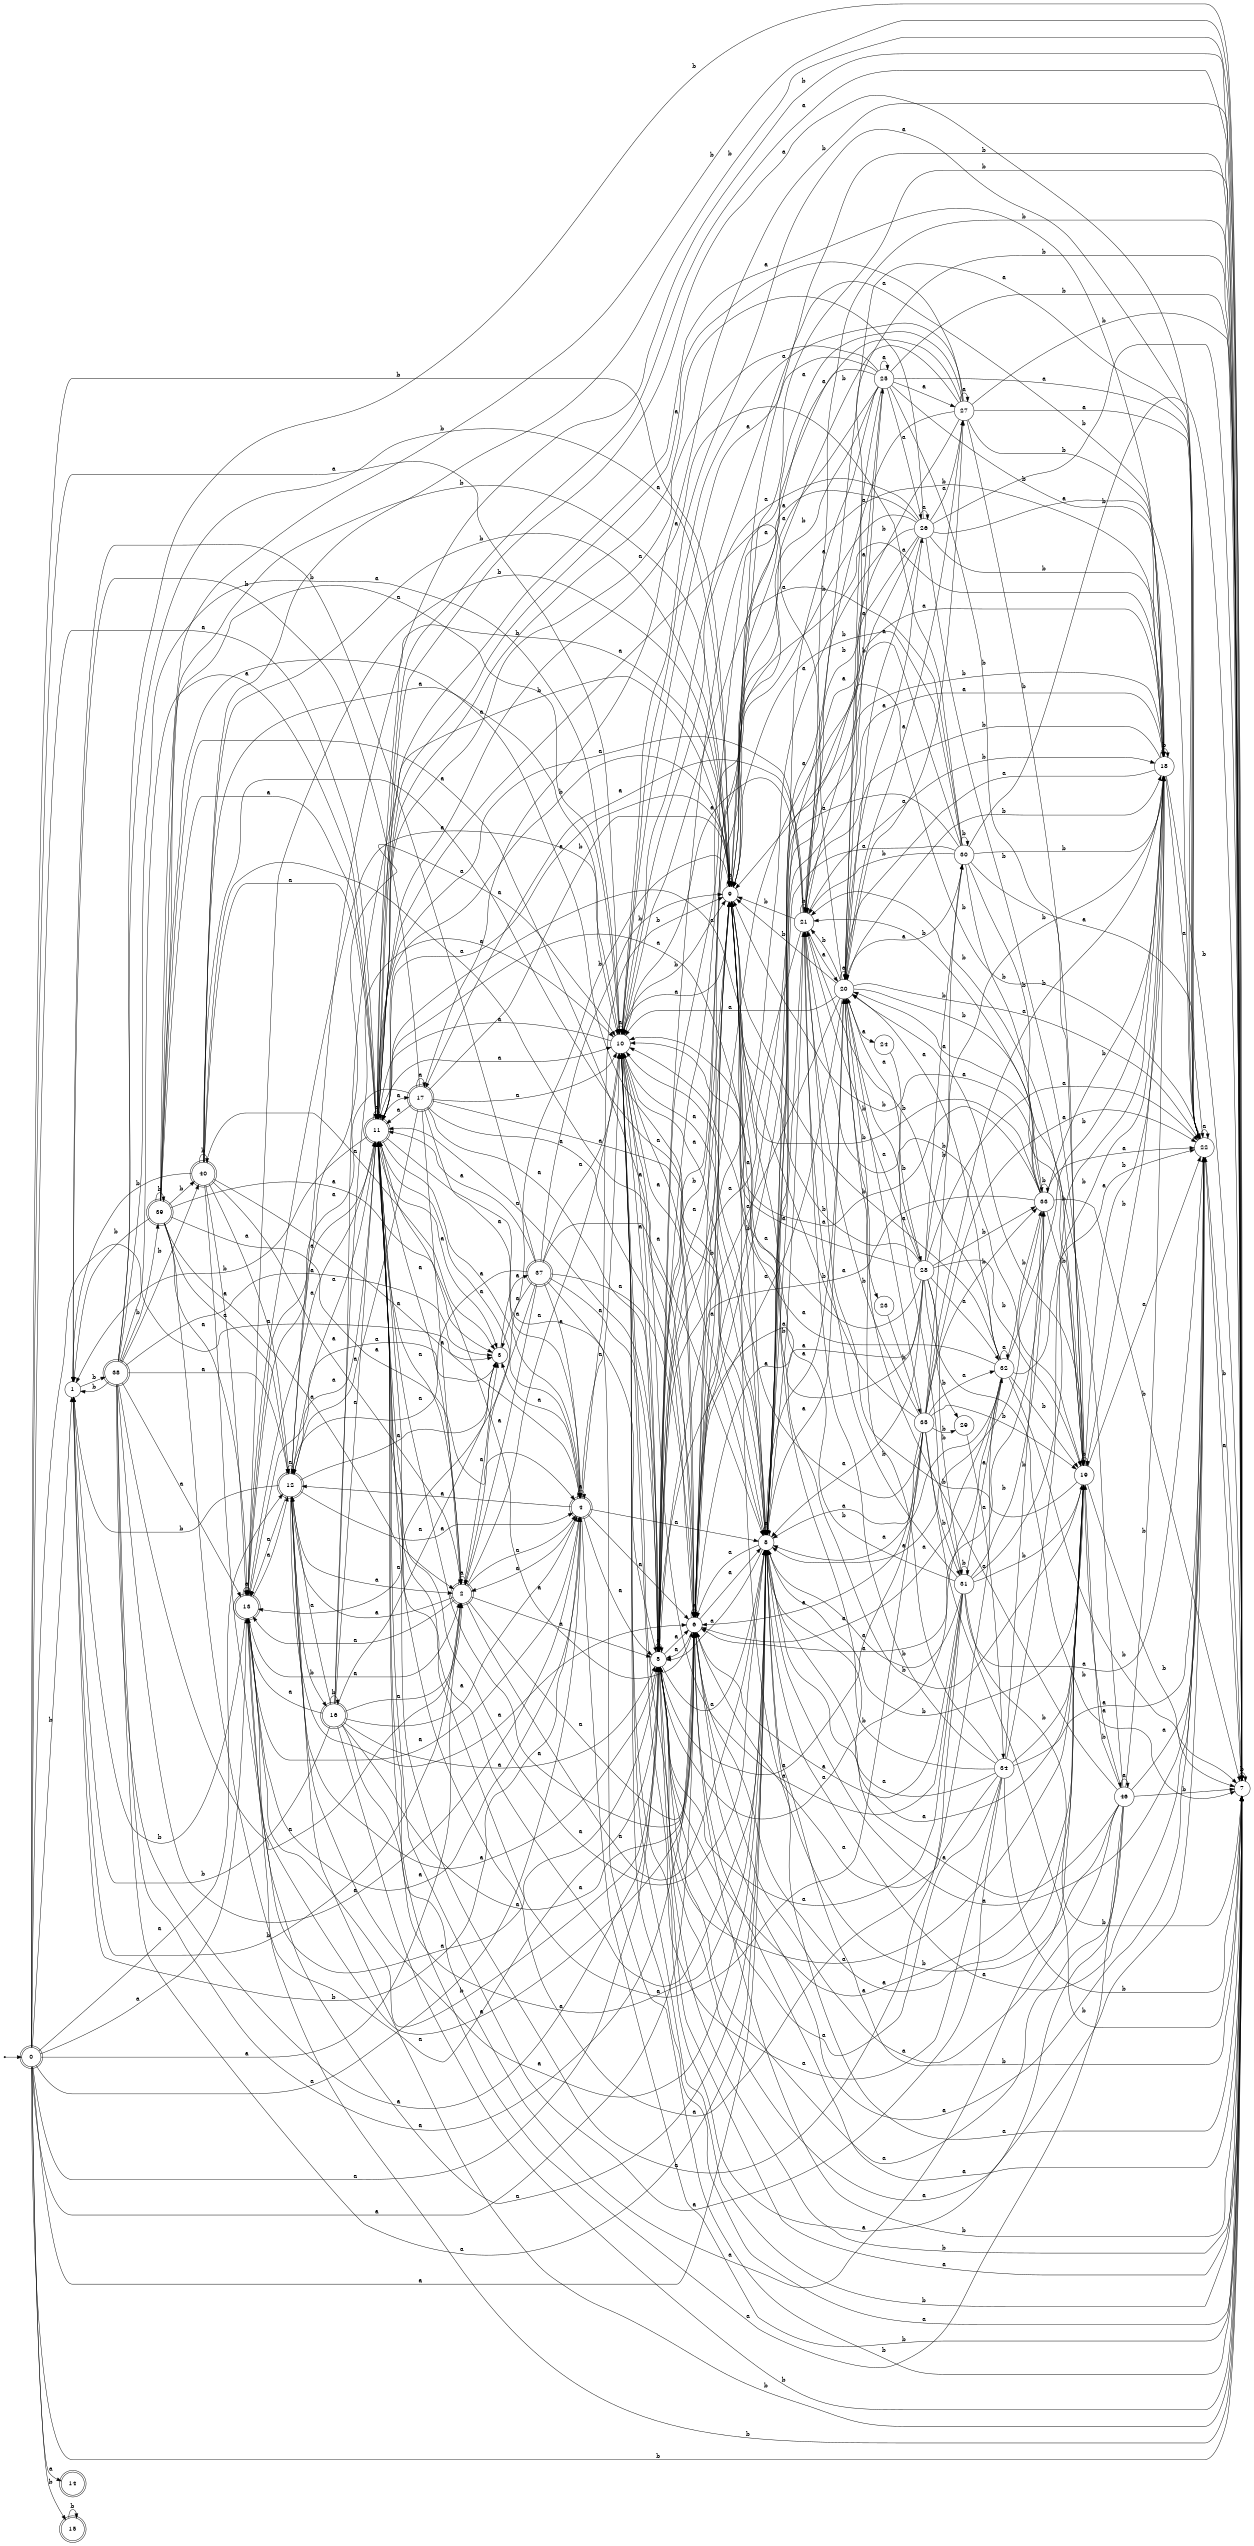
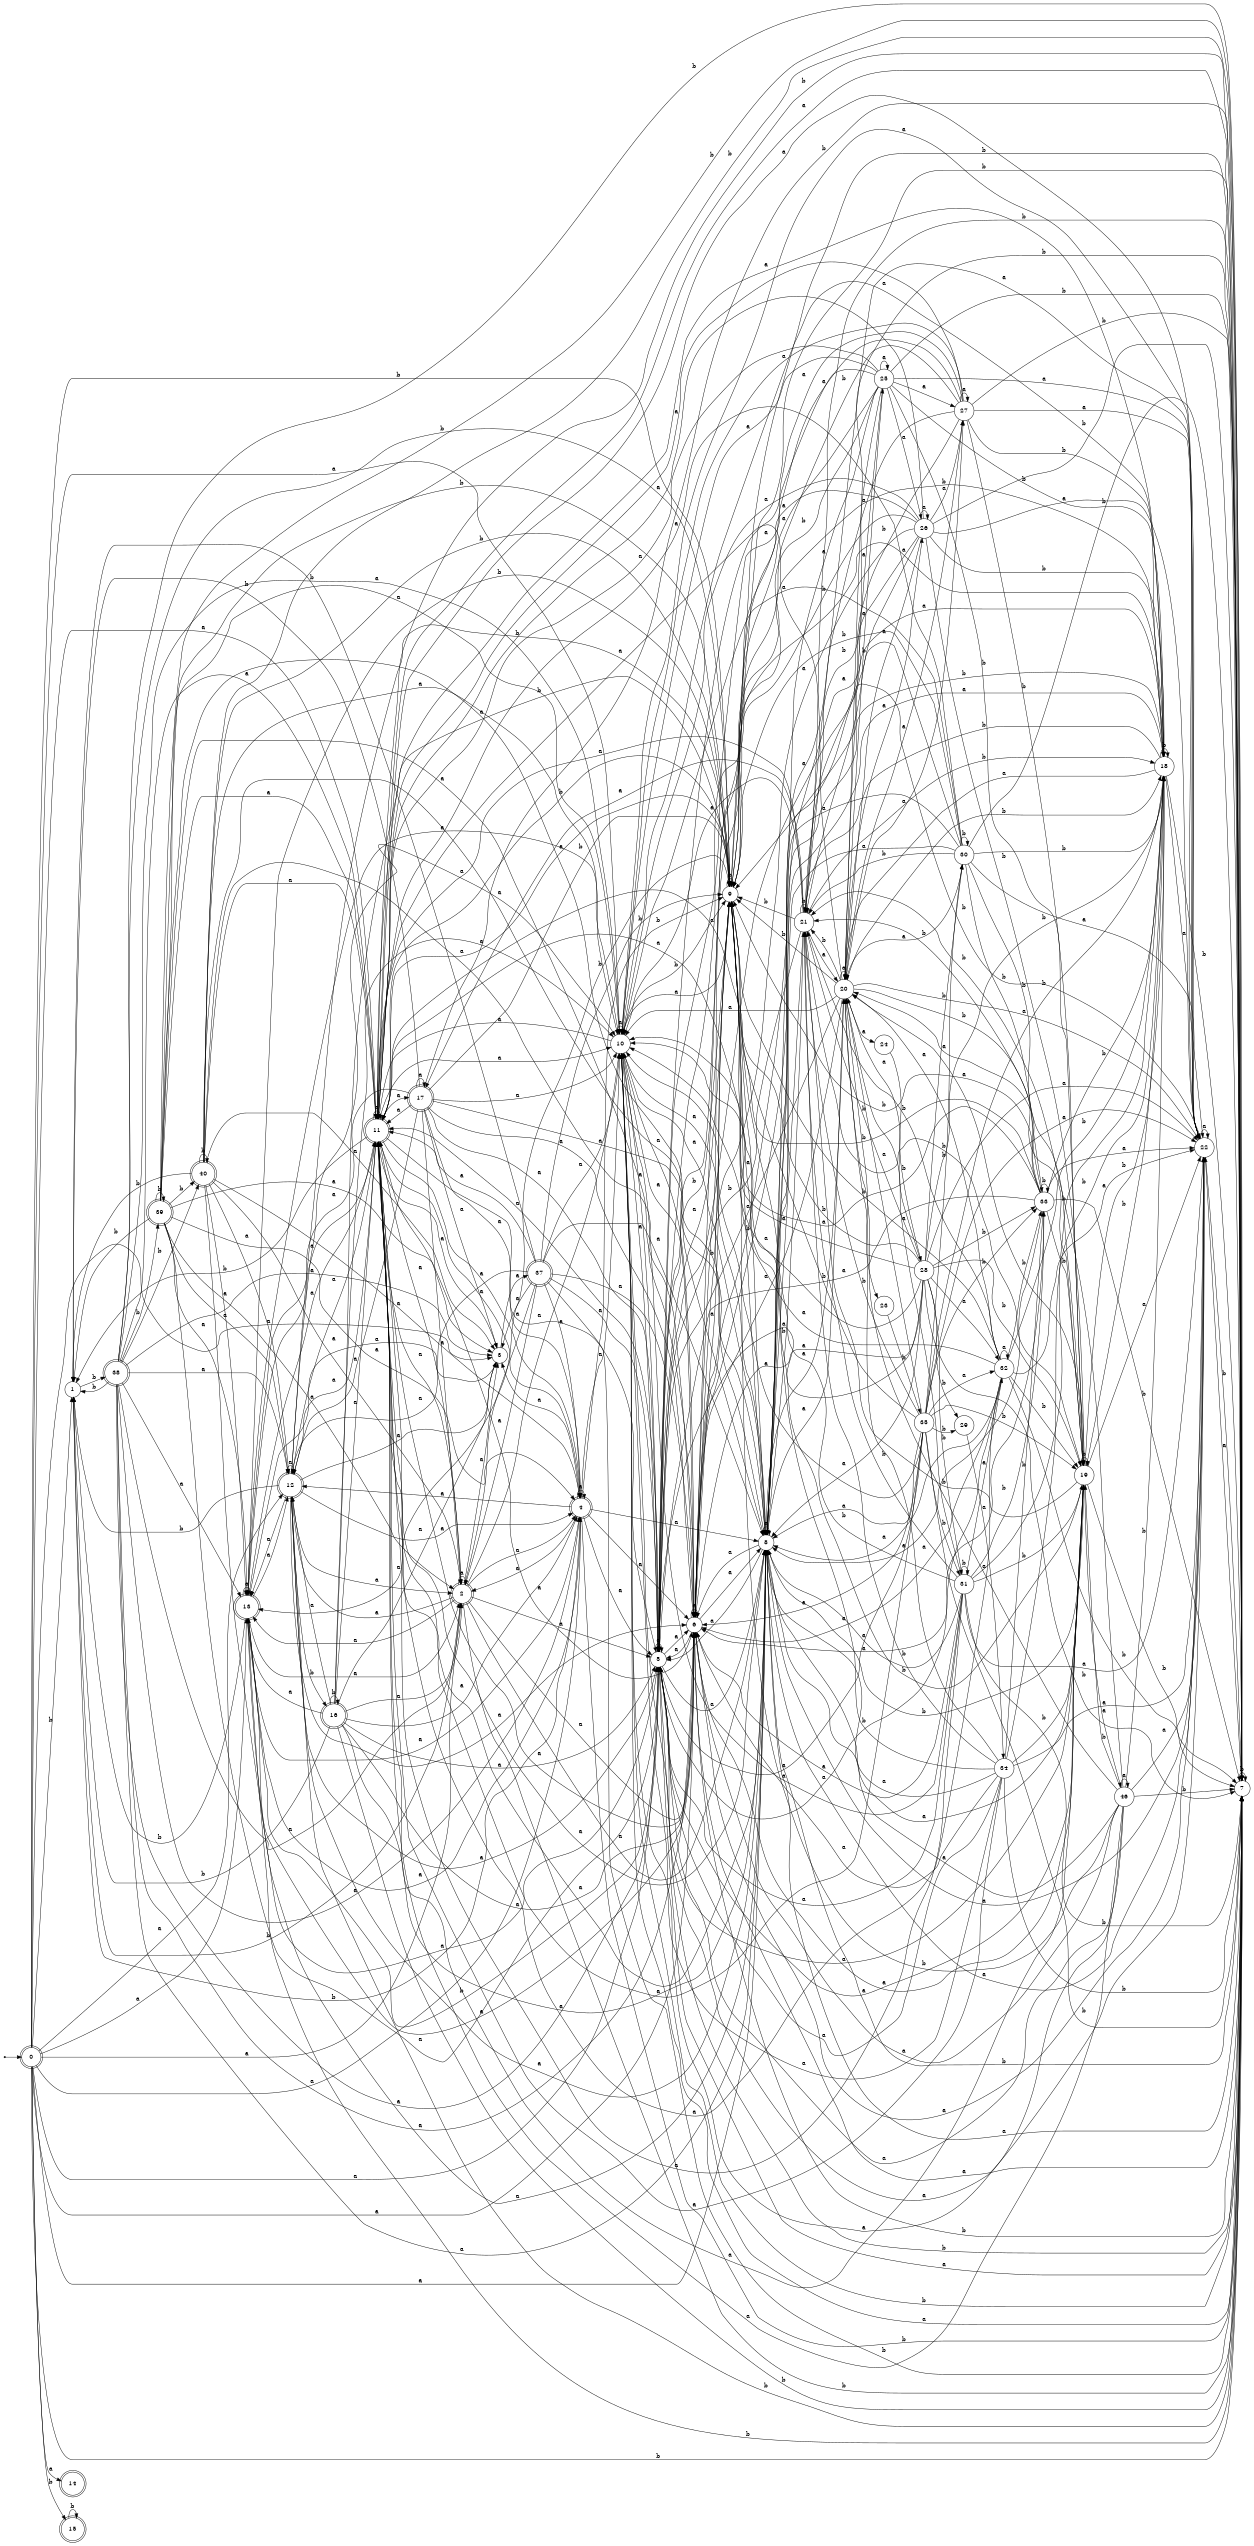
  digraph {
    rankdir=LR
    node [shape=circle]
    dummy0 [shape=point]
    0 [shape=doublecircle]
    1
    2 [shape=doublecircle]
    3
    4 [shape=doublecircle]
    5
    6
    7
    8
    9
    10
    11 [shape=doublecircle]
    12 [shape=doublecircle]
    13 [shape=doublecircle]
    14 [shape=doublecircle]
    15 [shape=doublecircle]
    38 [shape=doublecircle]
    37 [shape=doublecircle]
    22
    18
    19
    20
    21
    17 [shape=doublecircle]
    16 [shape=doublecircle]
    39 [shape=doublecircle]
    40 [shape=doublecircle]
    n29 [label=46]
    23
    24
    25
    26
    27
    35
    28
    29
    30
    31
    32
    33
    34
    dummy0 -> 0
    0 -> 1 [label=b]
    0 -> 2 [label=a]
    0 -> 3 [label=a]
    0 -> 4 [label=a]
    0 -> 5 [label=a]
    0 -> 6 [label=a]
    0 -> 7 [label=b]
    0 -> 8 [label=a]
    0 -> 9 [label=b]
    0 -> 10 [label=a]
    0 -> 11 [label=a]
    0 -> 12 [label=a]
    0 -> 13 [label=a]
    0 -> 14 [label=a]
    0 -> 15 [label=b]
    1 -> 38 [label=b]
    2 -> 1 [label=b]
    2 -> 2 [label=a]
    2 -> 3 [label=a]
    2 -> 4 [label=a]
    2 -> 5 [label=a]
    2 -> 6 [label=a]
+   2 -> 7 [label=b]
    2 -> 8 [label=a]
    2 -> 9 [label=b]
    2 -> 10 [label=a]
    2 -> 11 [label=a]
    2 -> 12 [label=a]
    2 -> 13 [label=a]
    3 -> 37 [label=a]
    4 -> 1 [label=b]
    4 -> 2 [label=a]
    4 -> 3 [label=a]
    4 -> 4 [label=a]
    4 -> 5 [label=a]
    4 -> 6 [label=a]
    4 -> 7 [label=b]
    4 -> 8 [label=a]
    4 -> 9 [label=b]
    4 -> 10 [label=a]
    4 -> 11 [label=a]
    4 -> 12 [label=a]
    4 -> 13 [label=a]
    5 -> 5 [label=a]
    5 -> 6 [label=a]
    5 -> 7 [label=b]
    5 -> 8 [label=a]
    5 -> 9 [label=b]
    5 -> 10 [label=a]
    5 -> 11 [label=a]
    6 -> 5 [label=a]
    6 -> 6 [label=a]
    6 -> 7 [label=b]
    6 -> 8 [label=a]
    6 -> 9 [label=b]
    6 -> 10 [label=a]
    6 -> 11 [label=a]
    7 -> 5 [label=a]
    7 -> 6 [label=a]
    7 -> 7 [label=b]
    7 -> 8 [label=a]
    7 -> 9 [label=b]
    7 -> 10 [label=a]
    7 -> 11 [label=a]
    7 -> 22 [label=a]
    8 -> 5 [label=a]
    8 -> 6 [label=a]
    8 -> 7 [label=b]
    8 -> 8 [label=a]
    8 -> 9 [label=b]
    8 -> 10 [label=a]
    8 -> 11 [label=a]
    8 -> 22 [label=a]
    8 -> 18 [label=b]
    8 -> 19 [label=b]
    8 -> 20 [label=a]
    8 -> 21 [label=b]
    9 -> 5 [label=a]
    9 -> 6 [label=a]
    9 -> 7 [label=b]
    9 -> 8 [label=a]
    9 -> 9 [label=b]
    9 -> 10 [label=a]
    9 -> 11 [label=a]
    10 -> 5 [label=a]
    10 -> 6 [label=a]
    10 -> 7 [label=b]
    10 -> 8 [label=a]
    10 -> 9 [label=b]
    10 -> 10 [label=a]
    10 -> 11 [label=a]
    11 -> 1 [label=b]
    11 -> 2 [label=a]
    11 -> 3 [label=a]
    11 -> 4 [label=a]
    11 -> 5 [label=a]
    11 -> 6 [label=a]
    11 -> 7 [label=b]
    11 -> 8 [label=a]
    11 -> 9 [label=b]
    11 -> 10 [label=a]
    11 -> 11 [label=a]
    11 -> 12 [label=a]
    11 -> 13 [label=a]
    11 -> 17 [label=a]
    12 -> 1 [label=b]
    12 -> 2 [label=a]
    12 -> 3 [label=a]
    12 -> 4 [label=a]
    12 -> 5 [label=a]
    12 -> 6 [label=a]
    12 -> 7 [label=b]
    12 -> 8 [label=a]
    12 -> 9 [label=b]
    12 -> 10 [label=a]
    12 -> 11 [label=a]
    12 -> 12 [label=a]
    12 -> 13 [label=a]
    12 -> 16 [label=b]
    13 -> 1 [label=b]
    13 -> 2 [label=a]
    13 -> 3 [label=a]
    13 -> 4 [label=a]
    13 -> 5 [label=b]
    13 -> 6 [label=a]
    13 -> 7 [label=b]
    13 -> 8 [label=a]
    13 -> 9 [label=b]
    13 -> 10 [label=a]
    13 -> 11 [label=a]
    13 -> 12 [label=a]
    13 -> 13 [label=a]
    15 -> 15 [label=b]
    38 -> 1 [label=b]
    38 -> 2 [label=a]
    38 -> 3 [label=a]
    38 -> 4 [label=a]
    38 -> 5 [label=a]
    38 -> 6 [label=a]
    38 -> 7 [label=b]
    38 -> 8 [label=a]
    38 -> 9 [label=b]
    38 -> 10 [label=a]
    38 -> 11 [label=a]
    38 -> 12 [label=a]
    38 -> 13 [label=a]
    38 -> 39 [label=b]
    38 -> 40 [label=b]
    37 -> 1 [label=b]
    37 -> 2 [label=a]
    37 -> 3 [label=a]
    37 -> 4 [label=a]
    37 -> 5 [label=a]
    37 -> 6 [label=a]
    37 -> 7 [label=b]
    37 -> 8 [label=a]
    37 -> 9 [label=b]
    37 -> 10 [label=a]
    37 -> 11 [label=a]
    37 -> 12 [label=a]
    37 -> 13 [label=a]
    22 -> 5 [label=a]
    22 -> 6 [label=a]
    22 -> 7 [label=b]
    22 -> 8 [label=a]
    22 -> 9 [label=b]
    22 -> 10 [label=a]
    22 -> 11 [label=a]
    22 -> 22 [label=a]
    18 -> 5 [label=a]
    18 -> 6 [label=a]
    18 -> 7 [label=b]
    18 -> 8 [label=a]
    18 -> 9 [label=b]
    18 -> 10 [label=a]
    18 -> 11 [label=a]
    18 -> 22 [label=a]
    18 -> 18 [label=b]
    18 -> 19 [label=b]
    18 -> 20 [label=a]
    18 -> 21 [label=b]
    19 -> 5 [label=a]
    19 -> 6 [label=a]
    19 -> 7 [label=b]
    19 -> 8 [label=a]
    19 -> 9 [label=b]
    19 -> 10 [label=a]
    19 -> 11 [label=a]
    19 -> 22 [label=a]
    19 -> 18 [label=b]
    19 -> 19 [label=b]
    19 -> 20 [label=a]
    19 -> 21 [label=b]
    19 -> n29 [label=a]
    20 -> 5 [label=a]
    20 -> 6 [label=a]
    20 -> 7 [label=b]
    20 -> 8 [label=a]
    20 -> 9 [label=b]
    20 -> 10 [label=a]
    20 -> 11 [label=a]
    20 -> 22 [label=a]
    20 -> 18 [label=b]
    20 -> 19 [label=b]
    20 -> 20 [label=a]
    20 -> 21 [label=b]
    20 -> 23 [label=b]
    20 -> 24 [label=a]
    20 -> 25 [label=a]
    20 -> 26 [label=a]
    20 -> 27 [label=a]
-   21 -> 5 [label=a]
+   21 -> 5 [label=b]
    21 -> 7 [label=b]
    21 -> 8 [label=a]
    21 -> 9 [label=b]
    21 -> 10 [label=a]
    21 -> 11 [label=a]
    21 -> 22 [label=a]
    21 -> 18 [label=b]
    21 -> 19 [label=b]
    21 -> 20 [label=a]
    21 -> 21 [label=b]
    21 -> 17 [label=a]
    17 -> 1 [label=b]
    17 -> 2 [label=a]
+   17 -> 3 [label=a]
    17 -> 4 [label=a]
    17 -> 5 [label=a]
    17 -> 6 [label=a]
    17 -> 7 [label=b]
    17 -> 8 [label=a]
    17 -> 9 [label=b]
    17 -> 10 [label=a]
    17 -> 11 [label=a]
    17 -> 12 [label=a]
    17 -> 13 [label=a]
    17 -> 17 [label=a]
    16 -> 1 [label=b]
    16 -> 2 [label=a]
    16 -> 3 [label=a]
    16 -> 4 [label=a]
    16 -> 5 [label=a]
    16 -> 6 [label=a]
    16 -> 7 [label=b]
    16 -> 8 [label=a]
    16 -> 9 [label=b]
    16 -> 10 [label=a]
    16 -> 11 [label=a]
    16 -> 12 [label=a]
    16 -> 13 [label=a]
    16 -> 16 [label=b]
    39 -> 1 [label=b]
    39 -> 2 [label=a]
    39 -> 3 [label=a]
    39 -> 4 [label=a]
    39 -> 5 [label=a]
    39 -> 6 [label=a]
    39 -> 7 [label=b]
    39 -> 8 [label=a]
    39 -> 9 [label=b]
    39 -> 10 [label=a]
    39 -> 11 [label=a]
    39 -> 12 [label=a]
    39 -> 13 [label=a]
    39 -> 39 [label=b]
    39 -> 40 [label=b]
    40 -> 1 [label=b]
    40 -> 2 [label=a]
    40 -> 3 [label=a]
    40 -> 4 [label=a]
    40 -> 5 [label=a]
    40 -> 6 [label=a]
    40 -> 7 [label=b]
    40 -> 8 [label=a]
    40 -> 9 [label=b]
    40 -> 10 [label=a]
    40 -> 11 [label=a]
    40 -> 12 [label=a]
    40 -> 13 [label=a]
    40 -> 40 [label=b]
    n29 -> 5 [label=a]
    n29 -> 6 [label=a]
    n29 -> 7 [label=b]
    n29 -> 8 [label=a]
    n29 -> 9 [label=b]
    n29 -> 10 [label=a]
    n29 -> 11 [label=a]
    n29 -> 22 [label=a]
    n29 -> 18 [label=b]
    n29 -> 19 [label=b]
    n29 -> 20 [label=a]
    n29 -> 21 [label=b]
    n29 -> n29 [label=a]
    23 -> 35 [label=b]
    24 -> 28 [label=b]
    25 -> 5 [label=a]
    25 -> 6 [label=a]
    25 -> 7 [label=b]
    25 -> 8 [label=a]
    25 -> 9 [label=b]
    25 -> 10 [label=a]
    25 -> 11 [label=a]
    25 -> 22 [label=a]
    25 -> 18 [label=b]
    25 -> 19 [label=b]
    25 -> 20 [label=a]
    25 -> 21 [label=b]
    25 -> 25 [label=a]
    25 -> 26 [label=a]
    25 -> 27 [label=a]
    26 -> 5 [label=a]
    26 -> 6 [label=a]
    26 -> 7 [label=b]
    26 -> 8 [label=a]
    26 -> 9 [label=b]
    26 -> 10 [label=a]
    26 -> 11 [label=a]
    26 -> 22 [label=a]
    26 -> 18 [label=b]
    26 -> 19 [label=b]
    26 -> 20 [label=a]
    26 -> 21 [label=b]
    26 -> 26 [label=a]
    26 -> 27 [label=a]
    27 -> 5 [label=a]
    27 -> 6 [label=a]
    27 -> 7 [label=b]
    27 -> 8 [label=a]
    27 -> 9 [label=b]
    27 -> 10 [label=a]
    27 -> 11 [label=a]
    27 -> 22 [label=a]
    27 -> 18 [label=b]
    27 -> 19 [label=b]
    27 -> 20 [label=a]
    27 -> 21 [label=b]
    27 -> 27 [label=a]
    35 -> 5 [label=a]
    35 -> 6 [label=a]
    35 -> 7 [label=b]
    35 -> 8 [label=a]
    35 -> 9 [label=b]
    35 -> 10 [label=a]
    35 -> 11 [label=a]
    35 -> 22 [label=a]
    35 -> 18 [label=b]
    35 -> 19 [label=b]
    35 -> 20 [label=a]
    35 -> 21 [label=b]
    35 -> 29 [label=b]
    35 -> 30 [label=b]
    35 -> 31 [label=b]
    35 -> 32 [label=a]
    35 -> 33 [label=b]
    28 -> 5 [label=a]
    28 -> 6 [label=a]
    28 -> 7 [label=b]
    28 -> 8 [label=a]
    28 -> 9 [label=b]
    28 -> 10 [label=a]
    28 -> 11 [label=a]
    28 -> 22 [label=a]
    28 -> 18 [label=b]
    28 -> 19 [label=b]
    28 -> 20 [label=a]
    28 -> 21 [label=b]
    28 -> 29 [label=b]
    28 -> 30 [label=b]
    28 -> 31 [label=b]
    28 -> 32 [label=a]
    28 -> 33 [label=b]
    29 -> 34 [label=a]
    30 -> 5 [label=a]
    30 -> 6 [label=a]
    30 -> 7 [label=b]
    30 -> 8 [label=a]
    30 -> 9 [label=b]
    30 -> 10 [label=a]
    30 -> 11 [label=a]
    30 -> 22 [label=a]
    30 -> 18 [label=b]
    30 -> 19 [label=b]
    30 -> 20 [label=a]
    30 -> 21 [label=b]
    30 -> 30 [label=b]
    30 -> 33 [label=b]
    31 -> 5 [label=a]
    31 -> 6 [label=a]
    31 -> 7 [label=b]
    31 -> 8 [label=a]
    31 -> 9 [label=b]
    31 -> 10 [label=a]
    31 -> 11 [label=a]
    31 -> 22 [label=a]
    31 -> 18 [label=b]
    31 -> 19 [label=b]
    31 -> 20 [label=a]
    31 -> 21 [label=b]
    31 -> 31 [label=b]
    31 -> 32 [label=a]
    31 -> 33 [label=b]
    32 -> 5 [label=a]
    32 -> 6 [label=a]
    32 -> 7 [label=b]
    32 -> 8 [label=a]
    32 -> 9 [label=b]
    32 -> 10 [label=a]
    32 -> 11 [label=a]
    32 -> 22 [label=a]
    32 -> 18 [label=b]
    32 -> 19 [label=b]
    32 -> 20 [label=a]
    32 -> 21 [label=b]
    32 -> 32 [label=a]
    32 -> 33 [label=b]
    33 -> 5 [label=a]
    33 -> 6 [label=a]
    33 -> 7 [label=b]
    33 -> 8 [label=a]
    33 -> 9 [label=b]
    33 -> 10 [label=a]
    33 -> 11 [label=a]
    33 -> 22 [label=a]
    33 -> 18 [label=b]
    33 -> 19 [label=b]
    33 -> 20 [label=a]
    33 -> 21 [label=b]
    33 -> 33 [label=b]
    34 -> 5 [label=a]
    34 -> 6 [label=a]
    34 -> 7 [label=b]
    34 -> 8 [label=a]
    34 -> 9 [label=b]
    34 -> 10 [label=a]
    34 -> 11 [label=a]
    34 -> 22 [label=a]
    34 -> 18 [label=b]
    34 -> 19 [label=b]
    34 -> 20 [label=a]
    34 -> 21 [label=b]
    34 -> 33 [label=b]
  }
